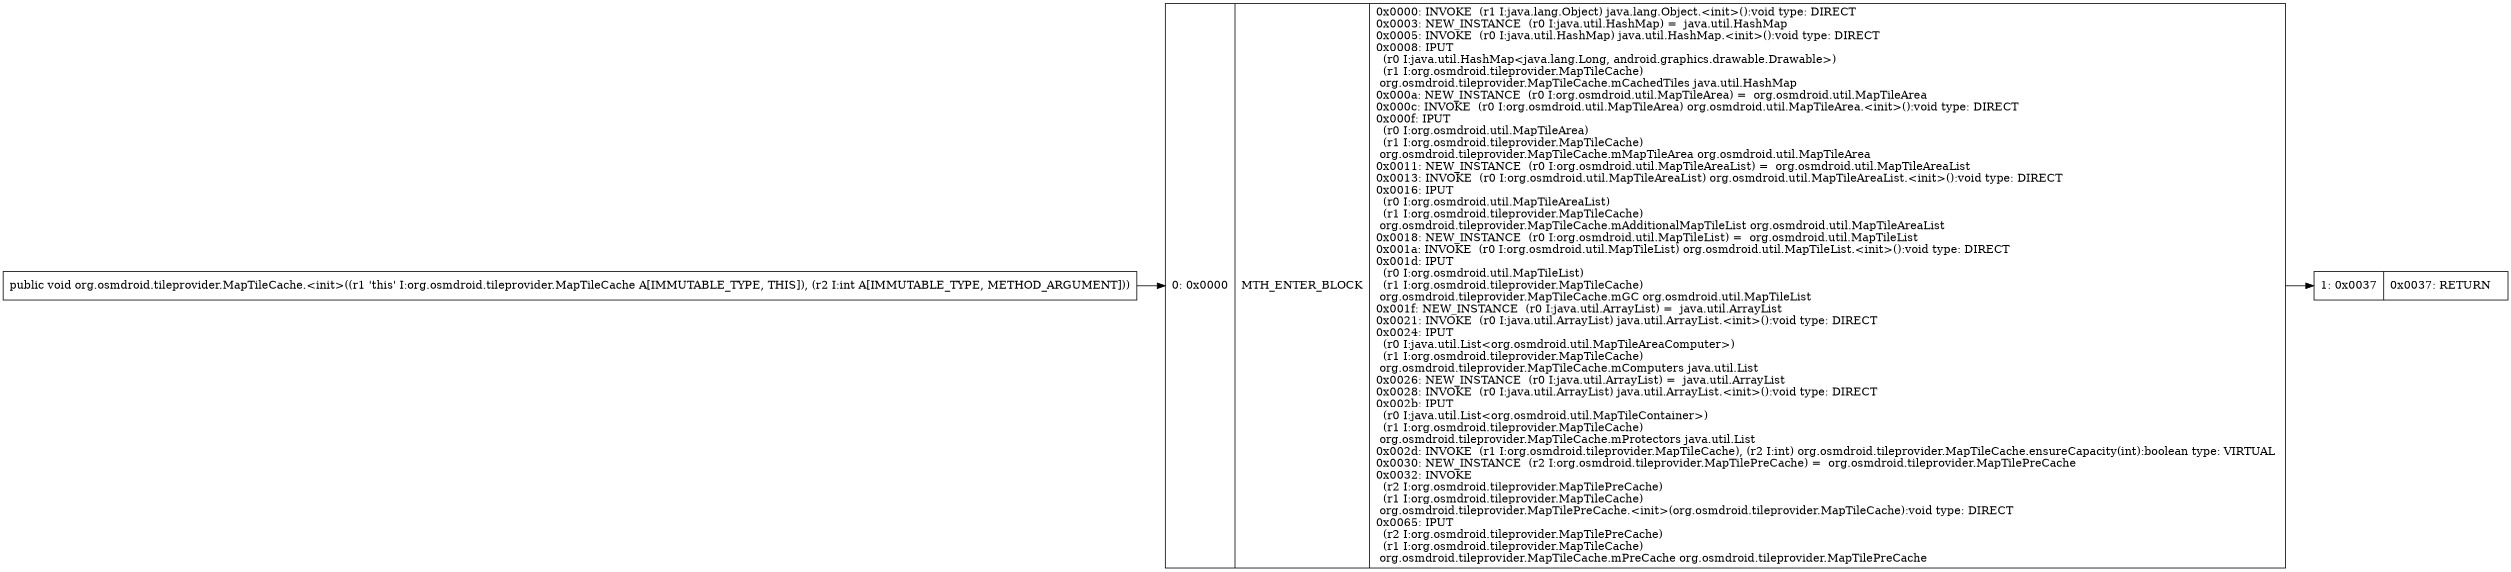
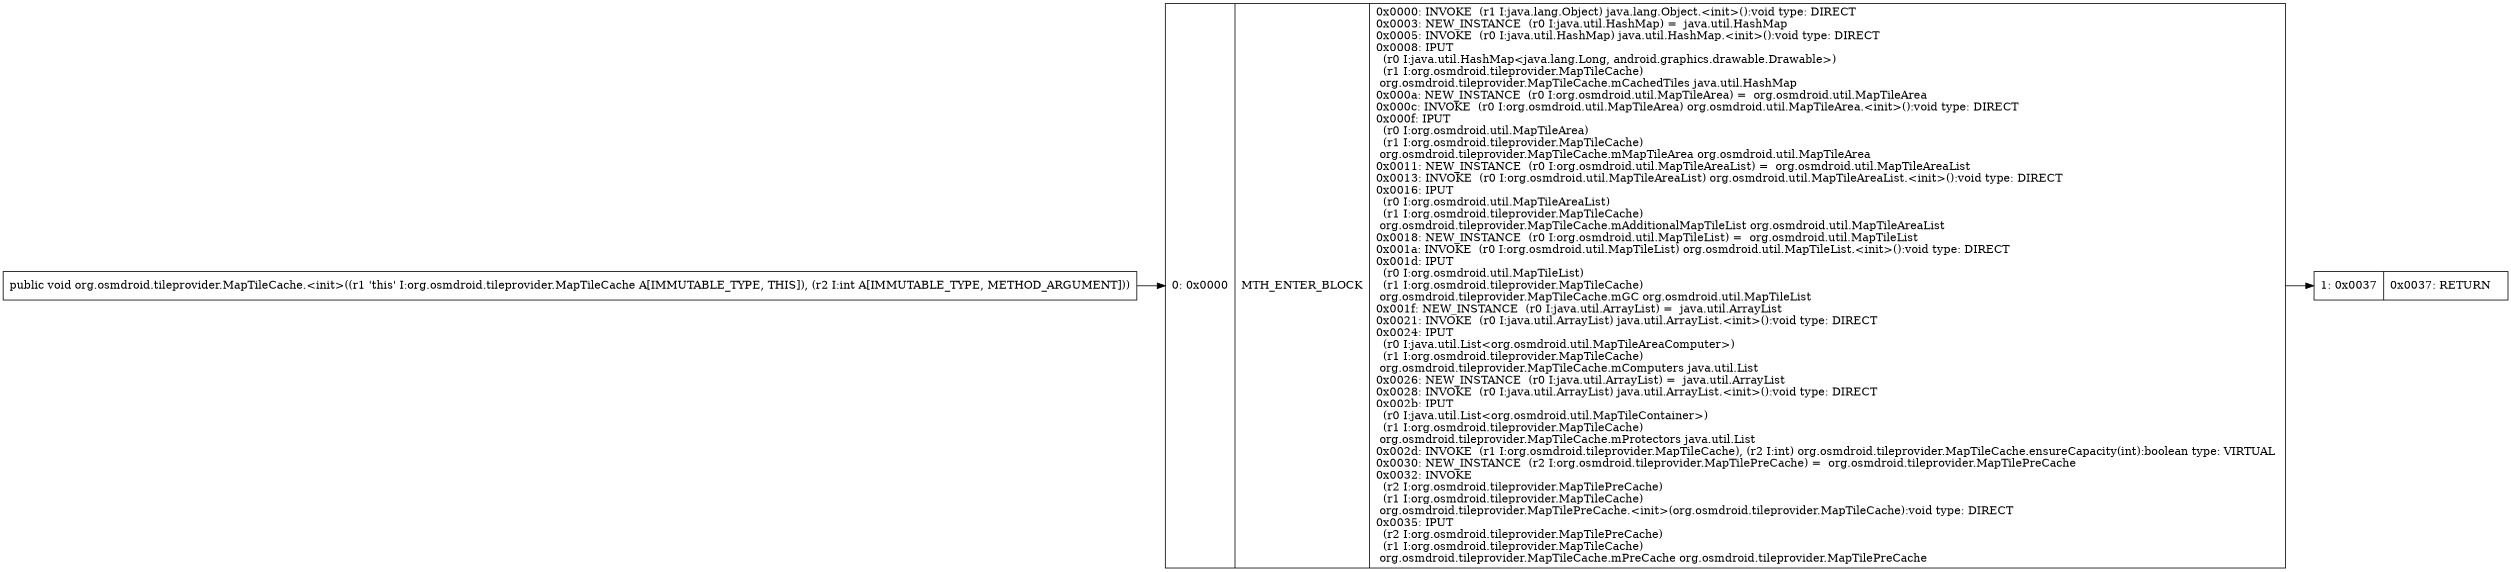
  digraph {
    rankdir=LR
    node [shape=record]
-   n1 [label="{0\:\ 0x0000|MTH_ENTER_BLOCK\l|0x0000: INVOKE  (r1 I:java.lang.Object) java.lang.Object.\<init\>():void type: DIRECT \l0x0003: NEW_INSTANCE  (r0 I:java.util.HashMap) =  java.util.HashMap \l0x0005: INVOKE  (r0 I:java.util.HashMap) java.util.HashMap.\<init\>():void type: DIRECT \l0x0008: IPUT  \l  (r0 I:java.util.HashMap\<java.lang.Long, android.graphics.drawable.Drawable\>)\l  (r1 I:org.osmdroid.tileprovider.MapTileCache)\l org.osmdroid.tileprovider.MapTileCache.mCachedTiles java.util.HashMap \l0x000a: NEW_INSTANCE  (r0 I:org.osmdroid.util.MapTileArea) =  org.osmdroid.util.MapTileArea \l0x000c: INVOKE  (r0 I:org.osmdroid.util.MapTileArea) org.osmdroid.util.MapTileArea.\<init\>():void type: DIRECT \l0x000f: IPUT  \l  (r0 I:org.osmdroid.util.MapTileArea)\l  (r1 I:org.osmdroid.tileprovider.MapTileCache)\l org.osmdroid.tileprovider.MapTileCache.mMapTileArea org.osmdroid.util.MapTileArea \l0x0011: NEW_INSTANCE  (r0 I:org.osmdroid.util.MapTileAreaList) =  org.osmdroid.util.MapTileAreaList \l0x0013: INVOKE  (r0 I:org.osmdroid.util.MapTileAreaList) org.osmdroid.util.MapTileAreaList.\<init\>():void type: DIRECT \l0x0016: IPUT  \l  (r0 I:org.osmdroid.util.MapTileAreaList)\l  (r1 I:org.osmdroid.tileprovider.MapTileCache)\l org.osmdroid.tileprovider.MapTileCache.mAdditionalMapTileList org.osmdroid.util.MapTileAreaList \l0x0018: NEW_INSTANCE  (r0 I:org.osmdroid.util.MapTileList) =  org.osmdroid.util.MapTileList \l0x001a: INVOKE  (r0 I:org.osmdroid.util.MapTileList) org.osmdroid.util.MapTileList.\<init\>():void type: DIRECT \l0x001d: IPUT  \l  (r0 I:org.osmdroid.util.MapTileList)\l  (r1 I:org.osmdroid.tileprovider.MapTileCache)\l org.osmdroid.tileprovider.MapTileCache.mGC org.osmdroid.util.MapTileList \l0x001f: NEW_INSTANCE  (r0 I:java.util.ArrayList) =  java.util.ArrayList \l0x0021: INVOKE  (r0 I:java.util.ArrayList) java.util.ArrayList.\<init\>():void type: DIRECT \l0x0024: IPUT  \l  (r0 I:java.util.List\<org.osmdroid.util.MapTileAreaComputer\>)\l  (r1 I:org.osmdroid.tileprovider.MapTileCache)\l org.osmdroid.tileprovider.MapTileCache.mComputers java.util.List \l0x0026: NEW_INSTANCE  (r0 I:java.util.ArrayList) =  java.util.ArrayList \l0x0028: INVOKE  (r0 I:java.util.ArrayList) java.util.ArrayList.\<init\>():void type: DIRECT \l0x002b: IPUT  \l  (r0 I:java.util.List\<org.osmdroid.util.MapTileContainer\>)\l  (r1 I:org.osmdroid.tileprovider.MapTileCache)\l org.osmdroid.tileprovider.MapTileCache.mProtectors java.util.List \l0x002d: INVOKE  (r1 I:org.osmdroid.tileprovider.MapTileCache), (r2 I:int) org.osmdroid.tileprovider.MapTileCache.ensureCapacity(int):boolean type: VIRTUAL \l0x0030: NEW_INSTANCE  (r2 I:org.osmdroid.tileprovider.MapTilePreCache) =  org.osmdroid.tileprovider.MapTilePreCache \l0x0032: INVOKE  \l  (r2 I:org.osmdroid.tileprovider.MapTilePreCache)\l  (r1 I:org.osmdroid.tileprovider.MapTileCache)\l org.osmdroid.tileprovider.MapTilePreCache.\<init\>(org.osmdroid.tileprovider.MapTileCache):void type: DIRECT \l0x0065: IPUT  \l  (r2 I:org.osmdroid.tileprovider.MapTilePreCache)\l  (r1 I:org.osmdroid.tileprovider.MapTileCache)\l org.osmdroid.tileprovider.MapTileCache.mPreCache org.osmdroid.tileprovider.MapTilePreCache \l}"]
+   n1 [label="{0\:\ 0x0000|MTH_ENTER_BLOCK\l|0x0000: INVOKE  (r1 I:java.lang.Object) java.lang.Object.\<init\>():void type: DIRECT \l0x0003: NEW_INSTANCE  (r0 I:java.util.HashMap) =  java.util.HashMap \l0x0005: INVOKE  (r0 I:java.util.HashMap) java.util.HashMap.\<init\>():void type: DIRECT \l0x0008: IPUT  \l  (r0 I:java.util.HashMap\<java.lang.Long, android.graphics.drawable.Drawable\>)\l  (r1 I:org.osmdroid.tileprovider.MapTileCache)\l org.osmdroid.tileprovider.MapTileCache.mCachedTiles java.util.HashMap \l0x000a: NEW_INSTANCE  (r0 I:org.osmdroid.util.MapTileArea) =  org.osmdroid.util.MapTileArea \l0x000c: INVOKE  (r0 I:org.osmdroid.util.MapTileArea) org.osmdroid.util.MapTileArea.\<init\>():void type: DIRECT \l0x000f: IPUT  \l  (r0 I:org.osmdroid.util.MapTileArea)\l  (r1 I:org.osmdroid.tileprovider.MapTileCache)\l org.osmdroid.tileprovider.MapTileCache.mMapTileArea org.osmdroid.util.MapTileArea \l0x0011: NEW_INSTANCE  (r0 I:org.osmdroid.util.MapTileAreaList) =  org.osmdroid.util.MapTileAreaList \l0x0013: INVOKE  (r0 I:org.osmdroid.util.MapTileAreaList) org.osmdroid.util.MapTileAreaList.\<init\>():void type: DIRECT \l0x0016: IPUT  \l  (r0 I:org.osmdroid.util.MapTileAreaList)\l  (r1 I:org.osmdroid.tileprovider.MapTileCache)\l org.osmdroid.tileprovider.MapTileCache.mAdditionalMapTileList org.osmdroid.util.MapTileAreaList \l0x0018: NEW_INSTANCE  (r0 I:org.osmdroid.util.MapTileList) =  org.osmdroid.util.MapTileList \l0x001a: INVOKE  (r0 I:org.osmdroid.util.MapTileList) org.osmdroid.util.MapTileList.\<init\>():void type: DIRECT \l0x001d: IPUT  \l  (r0 I:org.osmdroid.util.MapTileList)\l  (r1 I:org.osmdroid.tileprovider.MapTileCache)\l org.osmdroid.tileprovider.MapTileCache.mGC org.osmdroid.util.MapTileList \l0x001f: NEW_INSTANCE  (r0 I:java.util.ArrayList) =  java.util.ArrayList \l0x0021: INVOKE  (r0 I:java.util.ArrayList) java.util.ArrayList.\<init\>():void type: DIRECT \l0x0024: IPUT  \l  (r0 I:java.util.List\<org.osmdroid.util.MapTileAreaComputer\>)\l  (r1 I:org.osmdroid.tileprovider.MapTileCache)\l org.osmdroid.tileprovider.MapTileCache.mComputers java.util.List \l0x0026: NEW_INSTANCE  (r0 I:java.util.ArrayList) =  java.util.ArrayList \l0x0028: INVOKE  (r0 I:java.util.ArrayList) java.util.ArrayList.\<init\>():void type: DIRECT \l0x002b: IPUT  \l  (r0 I:java.util.List\<org.osmdroid.util.MapTileContainer\>)\l  (r1 I:org.osmdroid.tileprovider.MapTileCache)\l org.osmdroid.tileprovider.MapTileCache.mProtectors java.util.List \l0x002d: INVOKE  (r1 I:org.osmdroid.tileprovider.MapTileCache), (r2 I:int) org.osmdroid.tileprovider.MapTileCache.ensureCapacity(int):boolean type: VIRTUAL \l0x0030: NEW_INSTANCE  (r2 I:org.osmdroid.tileprovider.MapTilePreCache) =  org.osmdroid.tileprovider.MapTilePreCache \l0x0032: INVOKE  \l  (r2 I:org.osmdroid.tileprovider.MapTilePreCache)\l  (r1 I:org.osmdroid.tileprovider.MapTileCache)\l org.osmdroid.tileprovider.MapTilePreCache.\<init\>(org.osmdroid.tileprovider.MapTileCache):void type: DIRECT \l0x0035: IPUT  \l  (r2 I:org.osmdroid.tileprovider.MapTilePreCache)\l  (r1 I:org.osmdroid.tileprovider.MapTileCache)\l org.osmdroid.tileprovider.MapTileCache.mPreCache org.osmdroid.tileprovider.MapTilePreCache \l}"]
    n2 [label="{1\:\ 0x0037|0x0037: RETURN   \l}"]
    n3 [label="{public void org.osmdroid.tileprovider.MapTileCache.\<init\>((r1 'this' I:org.osmdroid.tileprovider.MapTileCache A[IMMUTABLE_TYPE, THIS]), (r2 I:int A[IMMUTABLE_TYPE, METHOD_ARGUMENT])) }"]
    n1 -> n2
    n3 -> n1
  }
